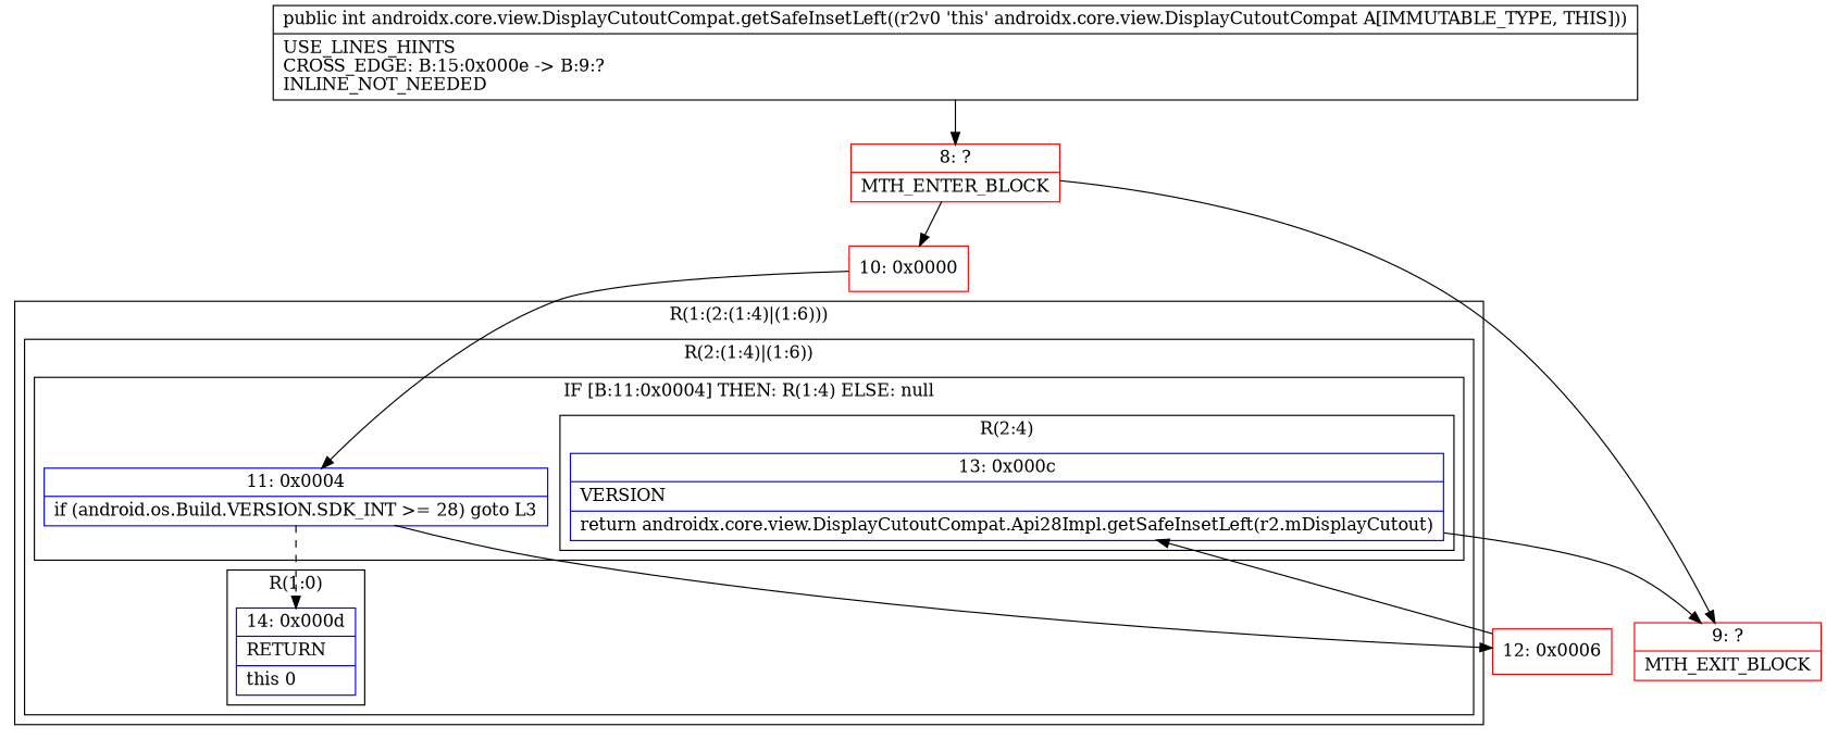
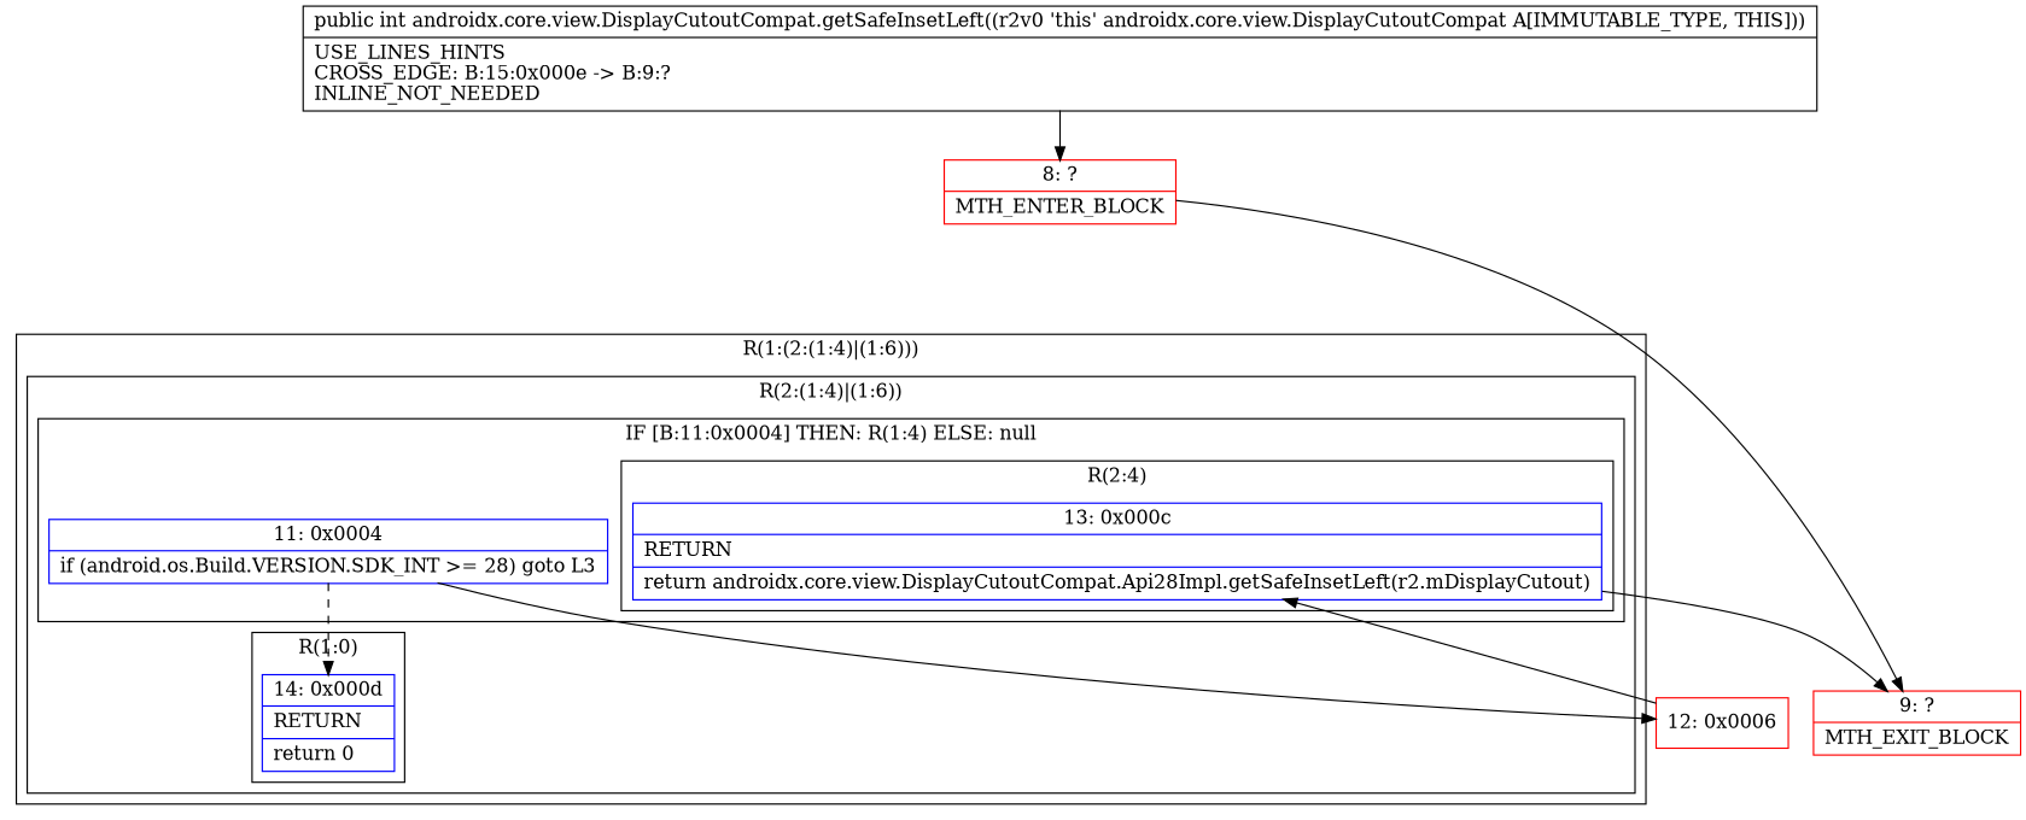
  digraph {
    node [color=red shape=record]
-   n1 [color=blue label="{13\:\ 0x000c|VERSION\l|return androidx.core.view.DisplayCutoutCompat.Api28Impl.getSafeInsetLeft(r2.mDisplayCutout)\l}"]
+   n1 [color=blue label="{13\:\ 0x000c|RETURN\l|return androidx.core.view.DisplayCutoutCompat.Api28Impl.getSafeInsetLeft(r2.mDisplayCutout)\l}"]
    n2 [color=blue label="{11\:\ 0x0004|if (android.os.Build.VERSION.SDK_INT \>= 28) goto L3\l}"]
-   n3 [color=blue label="{14\:\ 0x000d|RETURN\l|this 0\l}"]
+   n3 [color=blue label="{14\:\ 0x000d|RETURN\l|return 0\l}"]
    n4 [label="{9\:\ ?|MTH_EXIT_BLOCK\l}"]
    n5 [label="{12\:\ 0x0006}"]
    n6 [label="{8\:\ ?|MTH_ENTER_BLOCK\l}"]
-   n7 [label="{10\:\ 0x0000}"]
    n8 [label="{public int androidx.core.view.DisplayCutoutCompat.getSafeInsetLeft((r2v0 'this' androidx.core.view.DisplayCutoutCompat A[IMMUTABLE_TYPE, THIS]))  | USE_LINES_HINTS\lCROSS_EDGE: B:15:0x000e \-\> B:9:?\lINLINE_NOT_NEEDED\l}" color=""]
    subgraph cluster_1 {
      label="R(1:(2:(1:4)|(1:6)))"
      subgraph cluster_2 {
        label="R(2:(1:4)|(1:6))"
        subgraph cluster_3 {
          label="IF [B:11:0x0004] THEN: R(1:4) ELSE: null"
          n2
          subgraph cluster_4 {
            label="R(2:4)"
            n1
          }
        }
        subgraph cluster_5 {
          label="R(1:0)"
          n3
        }
      }
    }
    n1 -> n4
    n2 -> n3 [style=dashed]
    n2 -> n5
    n5 -> n1
    n6 -> n4
-   n6 -> n7
-   n7 -> n2
    n8 -> n6
  }
